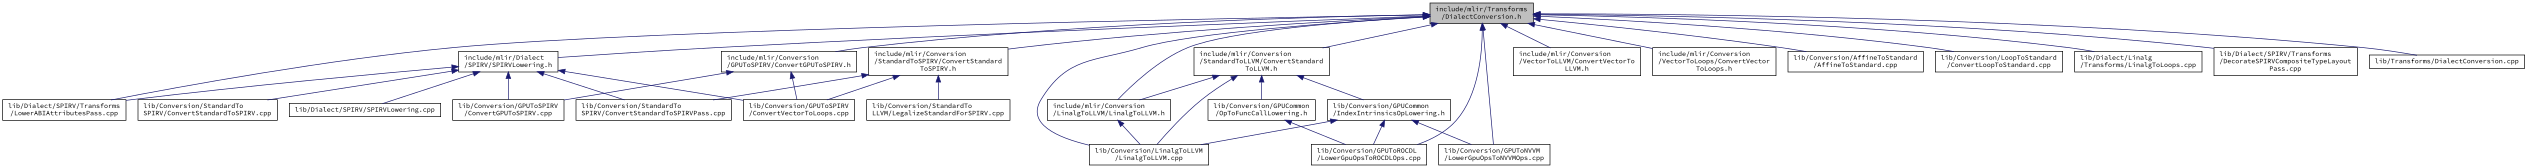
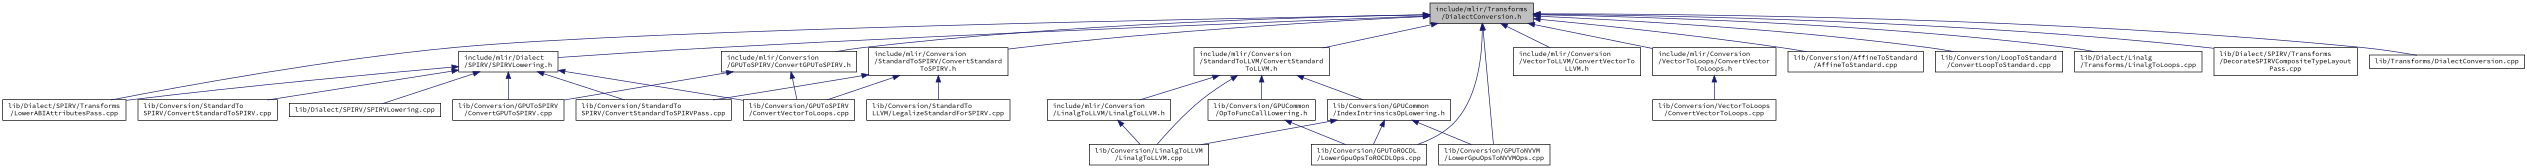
  digraph {
    fontname="Source Code Pro"
    node [color=black fontname="Source Code Pro" fontsize=10 shape=record]
    edge [color=midnightblue dir=back fontname="Source Code Pro" fontsize=10 labelfontname=Helvetica labelfontsize=10 style=solid]
    n1 [fillcolor=grey75 fontcolor=black height=0.2 label="include/mlir/Transforms\l/DialectConversion.h" style=filled width=0.4]
    n2 [height=0.2 label="include/mlir/Conversion\l/GPUToSPIRV/ConvertGPUToSPIRV.h" width=0.4]
    n3 [height=0.2 label="include/mlir/Conversion\l/LinalgToLLVM/LinalgToLLVM.h" width=0.4]
    n4 [height=0.2 label="lib/Conversion/LinalgToLLVM\l/LinalgToLLVM.cpp" width=0.4]
    n5 [height=0.2 label="include/mlir/Conversion\l/StandardToLLVM/ConvertStandard\lToLLVM.h" width=0.4]
    n6 [height=0.2 label="lib/Conversion/GPUToNVVM\l/LowerGpuOpsToNVVMOps.cpp" width=0.4]
    n7 [height=0.2 label="lib/Conversion/GPUToROCDL\l/LowerGpuOpsToROCDLOps.cpp" width=0.4]
    n8 [height=0.2 label="include/mlir/Conversion\l/StandardToSPIRV/ConvertStandard\lToSPIRV.h" width=0.4]
    n9 [height=0.2 label="include/mlir/Conversion\l/VectorToLLVM/ConvertVectorTo\lLLVM.h" width=0.4]
    n10 [height=0.2 label="include/mlir/Conversion\l/VectorToLoops/ConvertVector\lToLoops.h" width=0.4]
    n11 [height=0.2 label="include/mlir/Dialect\l/SPIRV/SPIRVLowering.h" width=0.4]
    n12 [height=0.2 label="lib/Dialect/SPIRV/Transforms\l/LowerABIAttributesPass.cpp" width=0.4]
    n13 [height=0.2 label="lib/Conversion/AffineToStandard\l/AffineToStandard.cpp" width=0.4]
    n14 [height=0.2 label="lib/Conversion/LoopToStandard\l/ConvertLoopToStandard.cpp" width=0.4]
    n15 [height=0.2 label="lib/Dialect/Linalg\l/Transforms/LinalgToLoops.cpp" width=0.4]
    n16 [height=0.2 label="lib/Dialect/SPIRV/Transforms\l/DecorateSPIRVCompositeTypeLayout\lPass.cpp" width=0.4]
    n17 [height=0.2 label="lib/Transforms/DialectConversion.cpp" width=0.4]
    n18 [height=0.2 label="lib/Conversion/GPUToSPIRV\l/ConvertGPUToSPIRV.cpp" width=0.4]
    n19 [height=0.2 label="lib/Conversion/GPUToSPIRV\l/ConvertVectorToLoops.cpp" width=0.4]
    n20 [height=0.2 label="lib/Conversion/GPUCommon\l/IndexIntrinsicsOpLowering.h" width=0.4]
    n21 [height=0.2 label="lib/Conversion/GPUCommon\l/OpToFuncCallLowering.h" width=0.4]
    n22 [height=0.2 label="lib/Conversion/StandardTo\lSPIRV/ConvertStandardToSPIRVPass.cpp" width=0.4]
    n23 [height=0.2 label="lib/Conversion/StandardTo\lLLVM/LegalizeStandardForSPIRV.cpp" width=0.4]
+   n24 [height=0.2 label="lib/Conversion/VectorToLoops\l/ConvertVectorToLoops.cpp" width=0.4]
    n25 [height=0.2 label="lib/Conversion/StandardTo\lSPIRV/ConvertStandardToSPIRV.cpp" width=0.4]
    n26 [height=0.2 label="lib/Dialect/SPIRV/SPIRVLowering.cpp" width=0.4]
    n1 -> n2
-   n1 -> n3
-   n1 -> n4
    n1 -> n5
    n1 -> n6
    n1 -> n7
    n1 -> n8
    n1 -> n9
    n1 -> n10
    n1 -> n11
    n1 -> n12
    n1 -> n13
    n1 -> n14
    n1 -> n15
    n1 -> n16
    n1 -> n17
    n2 -> n18
    n2 -> n19
    n3 -> n4
    n5 -> n3
    n5 -> n4
    n5 -> n20
    n5 -> n21
    n8 -> n19
    n8 -> n22
    n8 -> n23
+   n10 -> n24
    n11 -> n12
    n11 -> n18
    n11 -> n19
    n11 -> n22
    n11 -> n25
    n11 -> n26
    n20 -> n4
    n20 -> n6
    n20 -> n7
    n21 -> n7
  }
